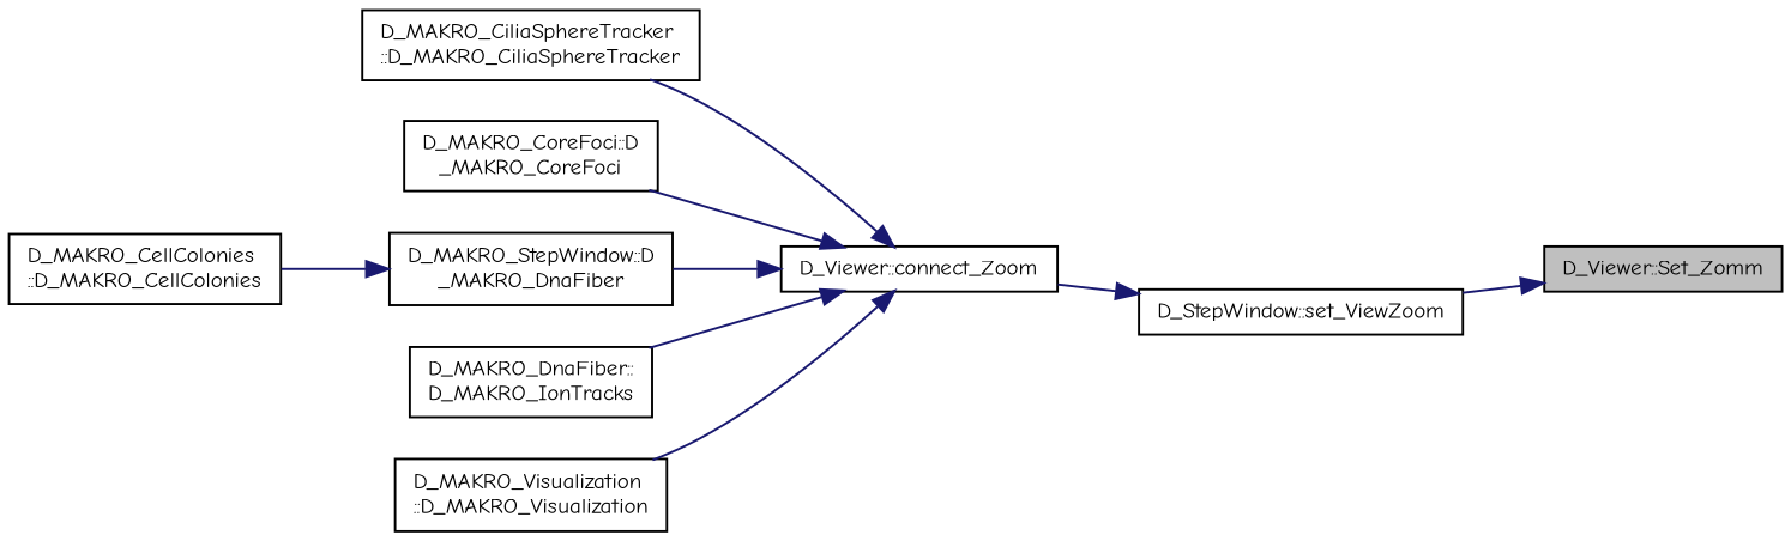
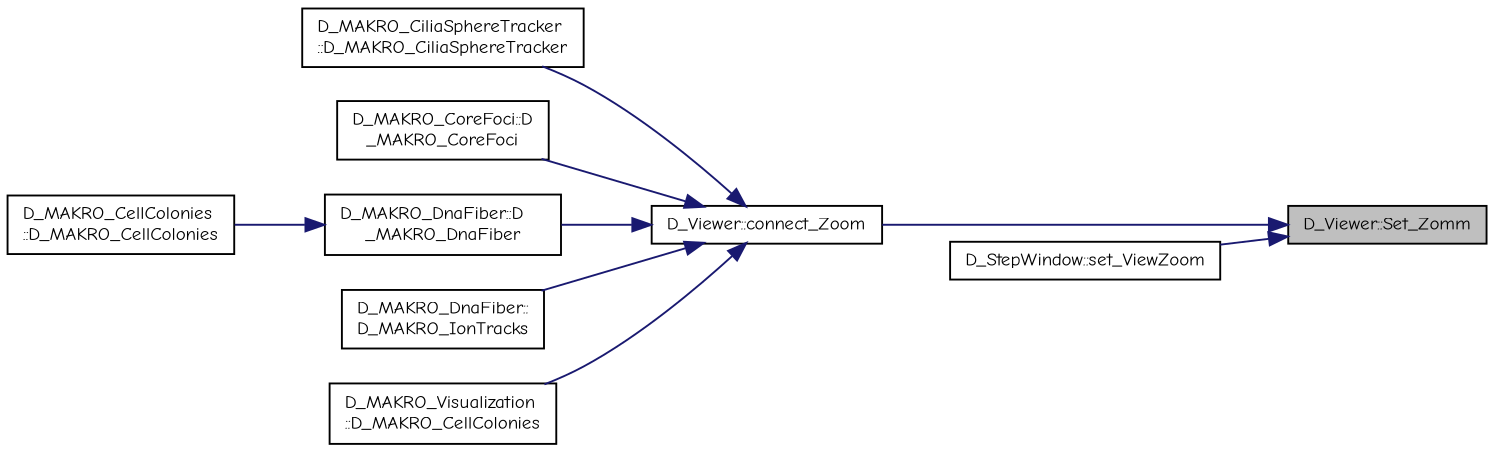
  digraph {
    fontname="Comic Neue"
    rankdir=RL
    node [color=black fillcolor=white fontname="Comic Neue" fontsize=10 shape=record style=filled]
    edge [color=midnightblue dir=back fontname="Comic Neue" fontsize=10 labelfontname=Helvetica labelfontsize=10 style=solid]
    n1 [fillcolor=grey75 fontcolor=black height=0.2 label="D_Viewer::Set_Zomm" width=0.4]
    n2 [height=0.2 label="D_Viewer::connect_Zoom" width=0.4]
    n3 [height=0.2 label="D_StepWindow::set_ViewZoom" width=0.4]
    n4 [height=0.2 label="D_MAKRO_CiliaSphereTracker\l::D_MAKRO_CiliaSphereTracker" width=0.4]
    n5 [height=0.2 label="D_MAKRO_CoreFoci::D\l_MAKRO_CoreFoci" width=0.4]
-   n6 [height=0.2 label="D_MAKRO_StepWindow::D\l_MAKRO_DnaFiber" width=0.4]
+   n6 [height=0.2 label="D_MAKRO_DnaFiber::D\l_MAKRO_DnaFiber" width=0.4]
    n7 [height=0.2 label="D_MAKRO_DnaFiber::\lD_MAKRO_IonTracks" width=0.4]
-   n8 [height=0.2 label="D_MAKRO_Visualization\l::D_MAKRO_Visualization" width=0.4]
+   n8 [height=0.2 label="D_MAKRO_Visualization\l::D_MAKRO_CellColonies" width=0.4]
    n9 [height=0.2 label="D_MAKRO_CellColonies\l::D_MAKRO_CellColonies" width=0.4]
-   n3 -> n2
+   n1 -> n2
    n1 -> n3
    n2 -> n4
    n2 -> n5
    n2 -> n6
    n2 -> n7
    n2 -> n8
    n6 -> n9
  }
